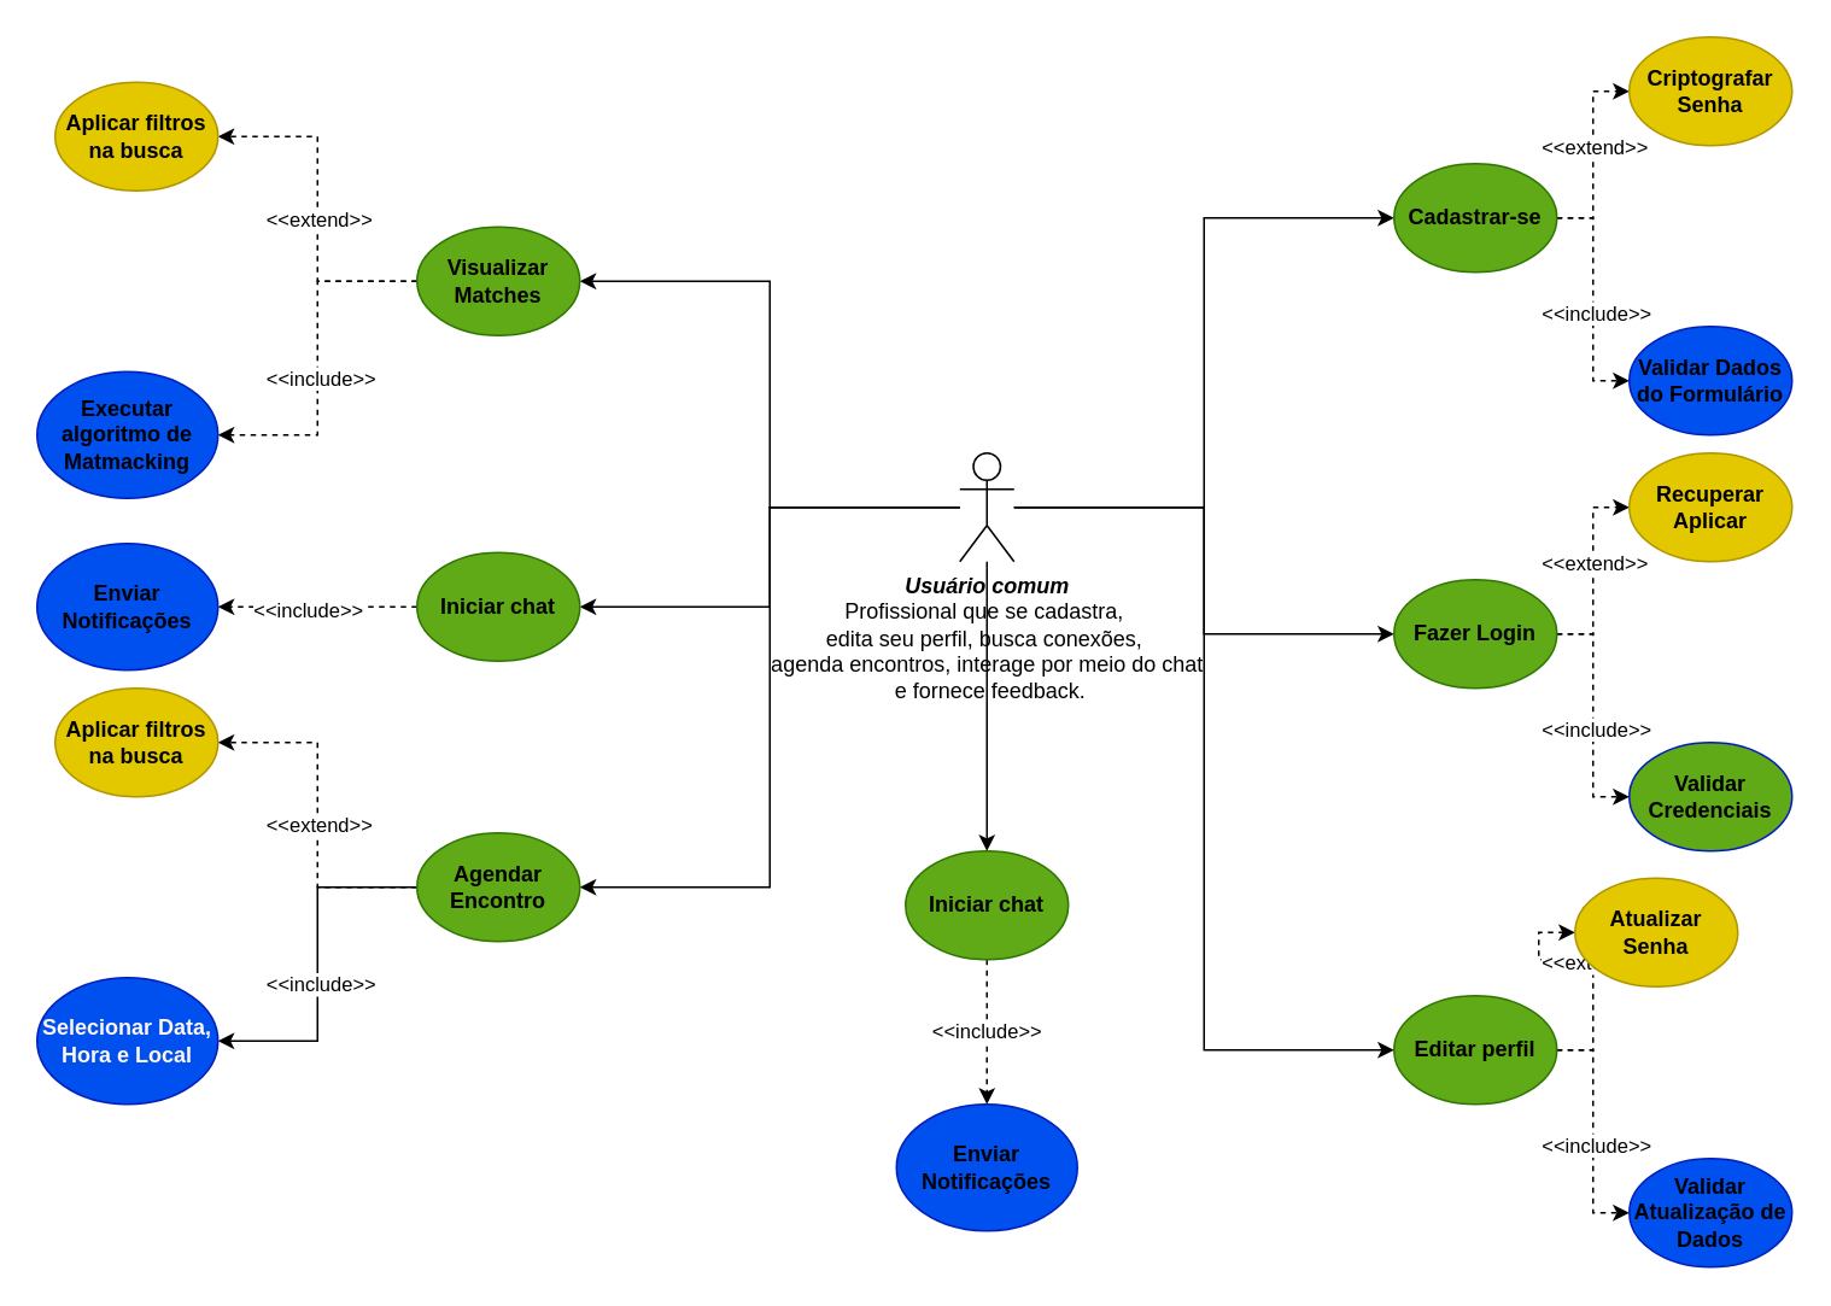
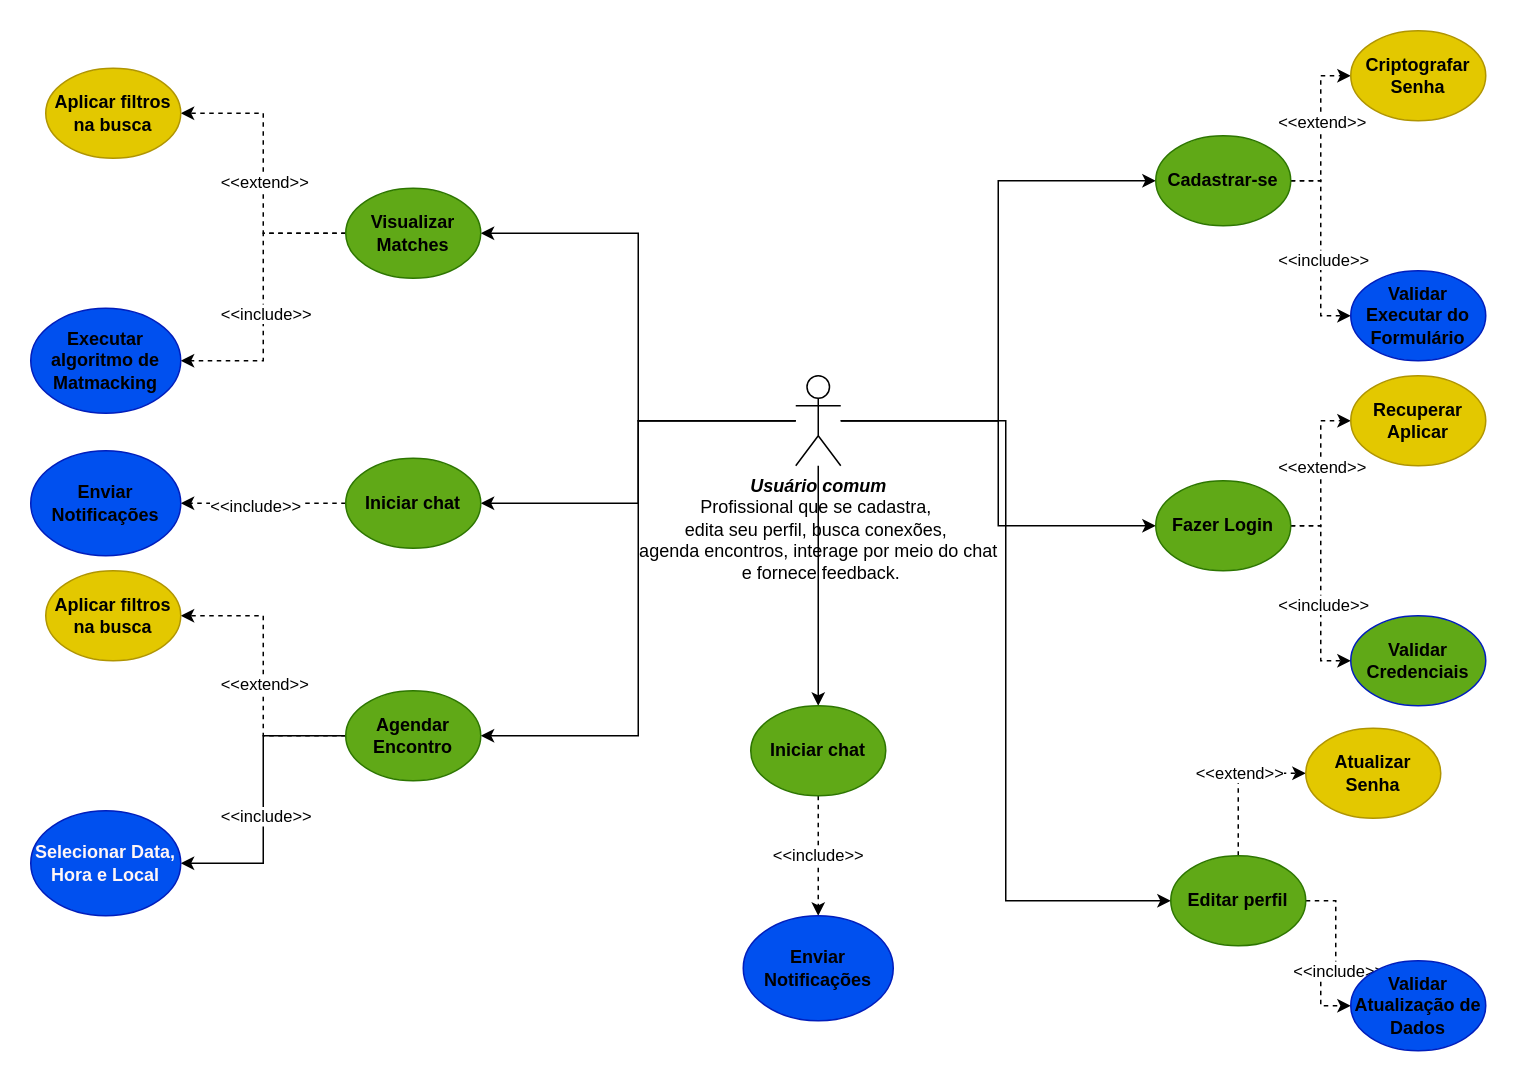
  <mxCell id="0" />
  <mxCell id="1" parent="0" />
  <mxCell id="2" style="edgeStyle=orthogonalEdgeStyle;rounded=0;orthogonalLoop=1;jettySize=auto;html=1;entryX=0;entryY=0.5;entryDx=0;entryDy=0;" edge="1" parent="1" source="9" target="15"><mxGeometry relative="1" as="geometry" /></mxCell>
  <mxCell id="3" style="edgeStyle=orthogonalEdgeStyle;rounded=0;orthogonalLoop=1;jettySize=auto;html=1;entryX=0;entryY=0.5;entryDx=0;entryDy=0;" edge="1" parent="1" source="9" target="23"><mxGeometry relative="1" as="geometry" /></mxCell>
  <mxCell id="4" style="edgeStyle=orthogonalEdgeStyle;rounded=0;orthogonalLoop=1;jettySize=auto;html=1;entryX=0;entryY=0.5;entryDx=0;entryDy=0;" edge="1" parent="1" source="9" target="31"><mxGeometry relative="1" as="geometry" /></mxCell>
  <mxCell id="5" style="edgeStyle=orthogonalEdgeStyle;rounded=0;orthogonalLoop=1;jettySize=auto;html=1;entryX=0;entryY=0.5;entryDx=0;entryDy=0;" edge="1" parent="1" source="9" target="38"><mxGeometry relative="1" as="geometry" /></mxCell>
  <mxCell id="6" style="edgeStyle=orthogonalEdgeStyle;rounded=0;orthogonalLoop=1;jettySize=auto;html=1;entryX=0;entryY=0.5;entryDx=0;entryDy=0;" edge="1" parent="1" source="9" target="43"><mxGeometry relative="1" as="geometry" /></mxCell>
  <mxCell id="7" style="edgeStyle=orthogonalEdgeStyle;rounded=0;orthogonalLoop=1;jettySize=auto;html=1;entryX=0;entryY=0.5;entryDx=0;entryDy=0;" edge="1" parent="1" source="9" target="49"><mxGeometry relative="1" as="geometry" /></mxCell>
  <mxCell id="8" style="edgeStyle=orthogonalEdgeStyle;rounded=0;orthogonalLoop=1;jettySize=auto;html=1;entryX=0.5;entryY=1;entryDx=0;entryDy=0;" edge="1" parent="1" source="9" target="53"><mxGeometry relative="1" as="geometry" /></mxCell>
  <mxCell id="9" value="&lt;b&gt;&lt;i&gt;Usuário comum&lt;/i&gt;&lt;/b&gt;&lt;div&gt;Profissional que se cadastra,&amp;nbsp;&lt;/div&gt;&lt;div&gt;edita seu perfil,&amp;nbsp;&lt;span style=&quot;background-color: transparent; color: light-dark(rgb(0, 0, 0), rgb(255, 255, 255));&quot;&gt;busca conexões,&amp;nbsp;&lt;/span&gt;&lt;/div&gt;&lt;div&gt;&lt;span style=&quot;background-color: transparent; color: light-dark(rgb(0, 0, 0), rgb(255, 255, 255));&quot;&gt;agenda encontros,&amp;nbsp;&lt;/span&gt;&lt;span style=&quot;background-color: transparent; color: light-dark(rgb(0, 0, 0), rgb(255, 255, 255));&quot;&gt;interage por meio do chat&lt;/span&gt;&lt;/div&gt;&lt;div&gt;&lt;span style=&quot;background-color: transparent; color: light-dark(rgb(0, 0, 0), rgb(255, 255, 255));&quot;&gt;&amp;nbsp;e fornece feedback.&lt;/span&gt;&lt;/div&gt;" style="shape=umlActor;verticalLabelPosition=bottom;verticalAlign=top;html=1;outlineConnect=0;" vertex="1" parent="1"><mxGeometry x="530" y="250" width="30" height="60" as="geometry" /></mxCell>
  <mxCell id="10" value="" style="group" vertex="1" connectable="0" parent="1"><mxGeometry x="770" y="20" width="220" height="220" as="geometry" /></mxCell>
  <mxCell id="11" style="edgeStyle=orthogonalEdgeStyle;rounded=0;orthogonalLoop=1;jettySize=auto;html=1;entryX=0;entryY=0.5;entryDx=0;entryDy=0;dashed=1;" edge="1" parent="10" source="15" target="16"><mxGeometry relative="1" as="geometry" /></mxCell>
  <mxCell id="12" value="&amp;lt;&amp;lt;include&amp;gt;&amp;gt;" style="edgeLabel;html=1;align=center;verticalAlign=middle;resizable=0;points=[];" vertex="1" connectable="0" parent="11"><mxGeometry x="0.107" y="1" relative="1" as="geometry"><mxPoint as="offset" /></mxGeometry></mxCell>
  <mxCell id="13" style="edgeStyle=orthogonalEdgeStyle;rounded=0;orthogonalLoop=1;jettySize=auto;html=1;entryX=0;entryY=0.5;entryDx=0;entryDy=0;dashed=1;" edge="1" parent="10" source="15" target="17"><mxGeometry relative="1" as="geometry" /></mxCell>
  <mxCell id="14" value="&amp;lt;&amp;lt;extend&amp;gt;&amp;gt;" style="edgeLabel;html=1;align=center;verticalAlign=middle;resizable=0;points=[];" vertex="1" connectable="0" parent="13"><mxGeometry x="-0.244" y="2" relative="1" as="geometry"><mxPoint x="2" y="-18" as="offset" /></mxGeometry></mxCell>
  <mxCell id="15" value="&lt;font style=&quot;color: light-dark(rgb(0, 0, 0), rgb(255, 255, 255));&quot;&gt;&lt;b&gt;Cadastrar-se&lt;/b&gt;&lt;/font&gt;" style="ellipse;whiteSpace=wrap;html=1;fillColor=#60a917;fontColor=#ffffff;strokeColor=#2D7600;" vertex="1" parent="10"><mxGeometry y="70" width="90" height="60" as="geometry" /></mxCell>
- <mxCell id="16" value="&lt;font style=&quot;color: light-dark(rgb(0, 0, 0), rgb(255, 246, 246));&quot;&gt;&lt;b&gt;Validar Dados do Formulário&lt;/b&gt;&lt;/font&gt;" style="ellipse;whiteSpace=wrap;html=1;fillColor=#0050ef;fontColor=#ffffff;strokeColor=#001DBC;" vertex="1" parent="10"><mxGeometry x="130" y="160" width="90" height="60" as="geometry" /></mxCell>
+ <mxCell id="16" value="&lt;font style=&quot;color: light-dark(rgb(0, 0, 0), rgb(255, 246, 246));&quot;&gt;&lt;b&gt;Validar Executar do Formulário&lt;/b&gt;&lt;/font&gt;" style="ellipse;whiteSpace=wrap;html=1;fillColor=#0050ef;fontColor=#ffffff;strokeColor=#001DBC;" vertex="1" parent="10"><mxGeometry x="130" y="160" width="90" height="60" as="geometry" /></mxCell>
  <mxCell id="17" value="&lt;font style=&quot;color: light-dark(rgb(0, 0, 0), rgb(255, 246, 246));&quot;&gt;&lt;b&gt;Criptografar Senha&lt;/b&gt;&lt;/font&gt;" style="ellipse;whiteSpace=wrap;html=1;fillColor=#e3c800;fontColor=#000000;strokeColor=#B09500;" vertex="1" parent="10"><mxGeometry x="130" width="90" height="60" as="geometry" /></mxCell>
  <mxCell id="18" value="" style="group" vertex="1" connectable="0" parent="1"><mxGeometry x="770" y="250" width="220" height="220" as="geometry" /></mxCell>
  <mxCell id="19" style="edgeStyle=orthogonalEdgeStyle;rounded=0;orthogonalLoop=1;jettySize=auto;html=1;entryX=0;entryY=0.5;entryDx=0;entryDy=0;dashed=1;" edge="1" parent="18" source="23" target="24"><mxGeometry relative="1" as="geometry" /></mxCell>
  <mxCell id="20" value="&amp;lt;&amp;lt;include&amp;gt;&amp;gt;" style="edgeLabel;html=1;align=center;verticalAlign=middle;resizable=0;points=[];" vertex="1" connectable="0" parent="19"><mxGeometry x="0.107" y="1" relative="1" as="geometry"><mxPoint as="offset" /></mxGeometry></mxCell>
  <mxCell id="21" style="edgeStyle=orthogonalEdgeStyle;rounded=0;orthogonalLoop=1;jettySize=auto;html=1;entryX=0;entryY=0.5;entryDx=0;entryDy=0;dashed=1;" edge="1" parent="18" source="23" target="25"><mxGeometry relative="1" as="geometry" /></mxCell>
  <mxCell id="22" value="&amp;lt;&amp;lt;extend&amp;gt;&amp;gt;" style="edgeLabel;html=1;align=center;verticalAlign=middle;resizable=0;points=[];" vertex="1" connectable="0" parent="21"><mxGeometry x="-0.244" y="2" relative="1" as="geometry"><mxPoint x="2" y="-18" as="offset" /></mxGeometry></mxCell>
  <mxCell id="23" value="&lt;font style=&quot;color: light-dark(rgb(0, 0, 0), rgb(255, 255, 255));&quot;&gt;&lt;b&gt;Fazer Login&lt;/b&gt;&lt;/font&gt;" style="ellipse;whiteSpace=wrap;html=1;fillColor=#60a917;fontColor=#ffffff;strokeColor=#2D7600;" vertex="1" parent="18"><mxGeometry y="70" width="90" height="60" as="geometry" /></mxCell>
  <mxCell id="24" value="&lt;font style=&quot;color: light-dark(rgb(0, 0, 0), rgb(255, 246, 246));&quot;&gt;&lt;b&gt;Validar Credenciais&lt;/b&gt;&lt;/font&gt;" style="ellipse;whiteSpace=wrap;html=1;fillColor=#60a917;fontColor=#ffffff;strokeColor=#001DBC;" vertex="1" parent="18"><mxGeometry x="130" y="160" width="90" height="60" as="geometry" /></mxCell>
  <mxCell id="25" value="&lt;font style=&quot;color: light-dark(rgb(0, 0, 0), rgb(255, 246, 246));&quot;&gt;&lt;b&gt;Recuperar Aplicar&lt;/b&gt;&lt;/font&gt;" style="ellipse;whiteSpace=wrap;html=1;fillColor=#e3c800;fontColor=#000000;strokeColor=#B09500;" vertex="1" parent="18"><mxGeometry x="130" width="90" height="60" as="geometry" /></mxCell>
  <mxCell id="26" value="" style="group" vertex="1" connectable="0" parent="1"><mxGeometry x="770" y="480" width="220" height="220" as="geometry" /></mxCell>
  <mxCell id="27" style="edgeStyle=orthogonalEdgeStyle;rounded=0;orthogonalLoop=1;jettySize=auto;html=1;entryX=0;entryY=0.5;entryDx=0;entryDy=0;dashed=1;" edge="1" parent="26" source="31" target="32"><mxGeometry relative="1" as="geometry" /></mxCell>
  <mxCell id="28" value="&amp;lt;&amp;lt;include&amp;gt;&amp;gt;" style="edgeLabel;html=1;align=center;verticalAlign=middle;resizable=0;points=[];" vertex="1" connectable="0" parent="27"><mxGeometry x="0.107" y="1" relative="1" as="geometry"><mxPoint as="offset" /></mxGeometry></mxCell>
  <mxCell id="29" style="edgeStyle=orthogonalEdgeStyle;rounded=0;orthogonalLoop=1;jettySize=auto;html=1;entryX=0;entryY=0.5;entryDx=0;entryDy=0;dashed=1;" edge="1" parent="26" source="31" target="33"><mxGeometry relative="1" as="geometry" /></mxCell>
  <mxCell id="30" value="&amp;lt;&amp;lt;extend&amp;gt;&amp;gt;" style="edgeLabel;html=1;align=center;verticalAlign=middle;resizable=0;points=[];" vertex="1" connectable="0" parent="29"><mxGeometry x="-0.244" y="2" relative="1" as="geometry"><mxPoint x="2" y="-18" as="offset" /></mxGeometry></mxCell>
- <mxCell id="31" value="&lt;font style=&quot;color: light-dark(rgb(0, 0, 0), rgb(255, 255, 255));&quot;&gt;&lt;b&gt;Editar perfil&lt;/b&gt;&lt;/font&gt;" style="ellipse;whiteSpace=wrap;html=1;fillColor=#60a917;fontColor=#ffffff;strokeColor=#2D7600;" vertex="1" parent="26"><mxGeometry y="70" width="90" height="60" as="geometry" /></mxCell>
+ <mxCell id="31" value="&lt;font style=&quot;color: light-dark(rgb(0, 0, 0), rgb(255, 255, 255));&quot;&gt;&lt;b&gt;Editar perfil&lt;/b&gt;&lt;/font&gt;" style="ellipse;whiteSpace=wrap;html=1;fillColor=#60a917;fontColor=#ffffff;strokeColor=#2D7600;" vertex="1" parent="26"><mxGeometry x="10" y="90" width="90" height="60" as="geometry" /></mxCell>
  <mxCell id="32" value="&lt;font style=&quot;color: light-dark(rgb(0, 0, 0), rgb(255, 246, 246));&quot;&gt;&lt;b&gt;Validar Atualização de Dados&lt;/b&gt;&lt;/font&gt;" style="ellipse;whiteSpace=wrap;html=1;fillColor=#0050ef;fontColor=#ffffff;strokeColor=#001DBC;" vertex="1" parent="26"><mxGeometry x="130" y="160" width="90" height="60" as="geometry" /></mxCell>
  <mxCell id="33" value="&lt;font style=&quot;color: light-dark(rgb(0, 0, 0), rgb(255, 246, 246));&quot;&gt;&lt;b&gt;Atualizar Senha&lt;/b&gt;&lt;/font&gt;" style="ellipse;whiteSpace=wrap;html=1;fillColor=#e3c800;fontColor=#000000;strokeColor=#B09500;" vertex="1" parent="26"><mxGeometry x="100" y="5" width="90" height="60" as="geometry" /></mxCell>
  <mxCell id="34" style="edgeStyle=orthogonalEdgeStyle;rounded=0;orthogonalLoop=1;jettySize=auto;html=1;entryX=0;entryY=0.5;entryDx=0;entryDy=0;dashed=1;" edge="1" parent="1" source="38" target="39"><mxGeometry relative="1" as="geometry" /></mxCell>
  <mxCell id="35" value="&amp;lt;&amp;lt;include&amp;gt;&amp;gt;" style="edgeLabel;html=1;align=center;verticalAlign=middle;resizable=0;points=[];rotation=0;" vertex="1" connectable="0" parent="34"><mxGeometry x="0.107" y="1" relative="1" as="geometry"><mxPoint as="offset" /></mxGeometry></mxCell>
  <mxCell id="36" style="edgeStyle=orthogonalEdgeStyle;rounded=0;orthogonalLoop=1;jettySize=auto;html=1;entryX=0;entryY=0.5;entryDx=0;entryDy=0;dashed=1;" edge="1" parent="1" source="38" target="40"><mxGeometry relative="1" as="geometry" /></mxCell>
  <mxCell id="37" value="&amp;lt;&amp;lt;extend&amp;gt;&amp;gt;" style="edgeLabel;html=1;align=center;verticalAlign=middle;resizable=0;points=[];rotation=0;" vertex="1" connectable="0" parent="36"><mxGeometry x="-0.244" y="2" relative="1" as="geometry"><mxPoint x="2" y="-18" as="offset" /></mxGeometry></mxCell>
  <mxCell id="38" value="&lt;font style=&quot;color: light-dark(rgb(0, 0, 0), rgb(255, 255, 255));&quot;&gt;&lt;b&gt;Visualizar Matches&lt;/b&gt;&lt;/font&gt;" style="ellipse;whiteSpace=wrap;html=1;fillColor=#60a917;fontColor=#ffffff;strokeColor=#2D7600;rotation=0;direction=west;" vertex="1" parent="1"><mxGeometry x="230" y="125" width="90" height="60" as="geometry" /></mxCell>
  <mxCell id="39" value="&lt;font style=&quot;color: light-dark(rgb(0, 0, 0), rgb(255, 246, 246));&quot;&gt;&lt;b&gt;Executar algoritmo de Matmacking&lt;/b&gt;&lt;/font&gt;" style="ellipse;whiteSpace=wrap;html=1;fillColor=#0050ef;fontColor=#ffffff;strokeColor=#001DBC;rotation=0;direction=west;" vertex="1" parent="1"><mxGeometry x="20" y="205" width="100" height="70" as="geometry" /></mxCell>
  <mxCell id="40" value="&lt;font style=&quot;color: light-dark(rgb(0, 0, 0), rgb(255, 246, 246));&quot;&gt;&lt;b&gt;Aplicar filtros na busca&lt;/b&gt;&lt;/font&gt;" style="ellipse;whiteSpace=wrap;html=1;fillColor=#e3c800;fontColor=#000000;strokeColor=#B09500;rotation=0;direction=west;" vertex="1" parent="1"><mxGeometry x="30" y="45" width="90" height="60" as="geometry" /></mxCell>
  <mxCell id="41" style="edgeStyle=orthogonalEdgeStyle;rounded=0;orthogonalLoop=1;jettySize=auto;html=1;entryX=0;entryY=0.5;entryDx=0;entryDy=0;dashed=1;" edge="1" parent="1" source="43" target="44"><mxGeometry relative="1" as="geometry" /></mxCell>
  <mxCell id="42" value="&amp;lt;&amp;lt;include&amp;gt;&amp;gt;" style="edgeLabel;html=1;align=center;verticalAlign=middle;resizable=0;points=[];rotation=0;" vertex="1" connectable="0" parent="41"><mxGeometry x="0.107" y="1" relative="1" as="geometry"><mxPoint as="offset" /></mxGeometry></mxCell>
  <mxCell id="43" value="&lt;font style=&quot;color: light-dark(rgb(0, 0, 0), rgb(255, 255, 255));&quot;&gt;&lt;b&gt;Iniciar chat&lt;/b&gt;&lt;/font&gt;" style="ellipse;whiteSpace=wrap;html=1;fillColor=#60a917;fontColor=#ffffff;strokeColor=#2D7600;rotation=0;direction=west;" vertex="1" parent="1"><mxGeometry x="230" y="305" width="90" height="60" as="geometry" /></mxCell>
  <mxCell id="44" value="&lt;font style=&quot;color: light-dark(rgb(0, 0, 0), rgb(255, 246, 246));&quot;&gt;&lt;b&gt;Enviar Notificações&lt;/b&gt;&lt;/font&gt;" style="ellipse;whiteSpace=wrap;html=1;fillColor=#0050ef;fontColor=#ffffff;strokeColor=#001DBC;rotation=0;direction=west;" vertex="1" parent="1"><mxGeometry x="20" y="300" width="100" height="70" as="geometry" /></mxCell>
  <mxCell id="45" style="edgeStyle=orthogonalEdgeStyle;rounded=0;orthogonalLoop=1;jettySize=auto;html=1;entryX=0;entryY=0.5;entryDx=0;entryDy=0;dashed=0;" edge="1" parent="1" source="49" target="50"><mxGeometry relative="1" as="geometry" /></mxCell>
  <mxCell id="46" value="&amp;lt;&amp;lt;include&amp;gt;&amp;gt;" style="edgeLabel;html=1;align=center;verticalAlign=middle;resizable=0;points=[];rotation=0;" vertex="1" connectable="0" parent="45"><mxGeometry x="0.107" y="1" relative="1" as="geometry"><mxPoint as="offset" /></mxGeometry></mxCell>
  <mxCell id="47" style="edgeStyle=orthogonalEdgeStyle;rounded=0;orthogonalLoop=1;jettySize=auto;html=1;entryX=0;entryY=0.5;entryDx=0;entryDy=0;dashed=1;" edge="1" parent="1" source="49" target="51"><mxGeometry relative="1" as="geometry" /></mxCell>
  <mxCell id="48" value="&amp;lt;&amp;lt;extend&amp;gt;&amp;gt;" style="edgeLabel;html=1;align=center;verticalAlign=middle;resizable=0;points=[];rotation=0;" vertex="1" connectable="0" parent="47"><mxGeometry x="-0.244" y="2" relative="1" as="geometry"><mxPoint x="2" y="-18" as="offset" /></mxGeometry></mxCell>
  <mxCell id="49" value="&lt;font style=&quot;color: light-dark(rgb(0, 0, 0), rgb(255, 255, 255));&quot;&gt;&lt;b&gt;Agendar Encontro&lt;/b&gt;&lt;/font&gt;" style="ellipse;whiteSpace=wrap;html=1;fillColor=#60a917;fontColor=#ffffff;strokeColor=#2D7600;rotation=0;direction=west;" vertex="1" parent="1"><mxGeometry x="230" y="460" width="90" height="60" as="geometry" /></mxCell>
  <mxCell id="50" value="&lt;div&gt;&lt;font style=&quot;color: light-dark(rgb(255, 246, 246), rgb(255, 255, 255));&quot;&gt;&lt;b style=&quot;&quot;&gt;Selecionar Data, Hora e Local&lt;/b&gt;&lt;/font&gt;&lt;/div&gt;" style="ellipse;whiteSpace=wrap;html=1;fillColor=#0050ef;fontColor=#ffffff;strokeColor=#001DBC;rotation=0;direction=west;" vertex="1" parent="1"><mxGeometry x="20" y="540" width="100" height="70" as="geometry" /></mxCell>
  <mxCell id="51" value="&lt;font style=&quot;color: light-dark(rgb(0, 0, 0), rgb(255, 246, 246));&quot;&gt;&lt;b&gt;Aplicar filtros na busca&lt;/b&gt;&lt;/font&gt;" style="ellipse;whiteSpace=wrap;html=1;fillColor=#e3c800;fontColor=#000000;strokeColor=#B09500;rotation=0;direction=west;" vertex="1" parent="1"><mxGeometry x="30" y="380" width="90" height="60" as="geometry" /></mxCell>
  <mxCell id="52" value="&amp;lt;&amp;lt;include&amp;gt;&amp;gt;" style="edgeStyle=orthogonalEdgeStyle;rounded=0;orthogonalLoop=1;jettySize=auto;html=1;entryX=0.5;entryY=1;entryDx=0;entryDy=0;dashed=1;" edge="1" parent="1" source="53" target="54"><mxGeometry relative="1" as="geometry" /></mxCell>
  <mxCell id="53" value="&lt;font style=&quot;color: light-dark(rgb(0, 0, 0), rgb(255, 255, 255));&quot;&gt;&lt;b&gt;Iniciar chat&lt;/b&gt;&lt;/font&gt;" style="ellipse;whiteSpace=wrap;html=1;fillColor=#60a917;fontColor=#ffffff;strokeColor=#2D7600;rotation=0;direction=west;" vertex="1" parent="1"><mxGeometry x="500" y="470" width="90" height="60" as="geometry" /></mxCell>
  <mxCell id="54" value="&lt;font style=&quot;color: light-dark(rgb(0, 0, 0), rgb(255, 246, 246));&quot;&gt;&lt;b&gt;Enviar Notificações&lt;/b&gt;&lt;/font&gt;" style="ellipse;whiteSpace=wrap;html=1;fillColor=#0050ef;fontColor=#ffffff;strokeColor=#001DBC;rotation=0;direction=west;" vertex="1" parent="1"><mxGeometry x="495" y="610" width="100" height="70" as="geometry" /></mxCell>
